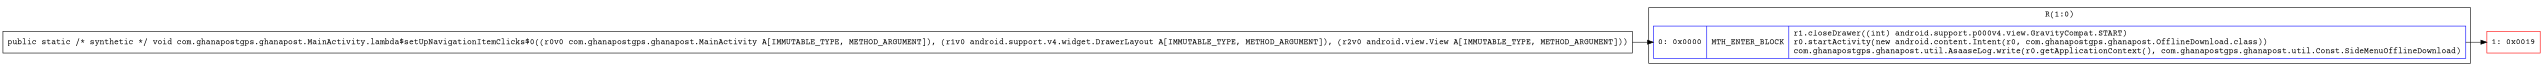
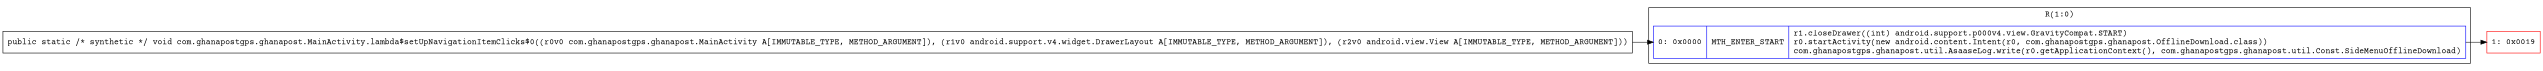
  digraph {
    rankdir=LR
    fontname="Courier Prime"
    node [shape=record fontname="Courier Prime"]
    edge [fontname="Courier Prime"]
-   n1 [color=blue label="{0\:\ 0x0000|MTH_ENTER_BLOCK\l|r1.closeDrawer((int) android.support.p000v4.view.GravityCompat.START)\lr0.startActivity(new android.content.Intent(r0, com.ghanapostgps.ghanapost.OfflineDownload.class))\lcom.ghanapostgps.ghanapost.util.AsaaseLog.write(r0.getApplicationContext(), com.ghanapostgps.ghanapost.util.Const.SideMenuOfflineDownload)\l}"]
+   n1 [color=blue label="{0\:\ 0x0000|MTH_ENTER_START\l|r1.closeDrawer((int) android.support.p000v4.view.GravityCompat.START)\lr0.startActivity(new android.content.Intent(r0, com.ghanapostgps.ghanapost.OfflineDownload.class))\lcom.ghanapostgps.ghanapost.util.AsaaseLog.write(r0.getApplicationContext(), com.ghanapostgps.ghanapost.util.Const.SideMenuOfflineDownload)\l}"]
    n2 [color=red label="{1\:\ 0x0019}"]
    n3 [label="{public static \/* synthetic *\/ void com.ghanapostgps.ghanapost.MainActivity.lambda$setUpNavigationItemClicks$0((r0v0 com.ghanapostgps.ghanapost.MainActivity A[IMMUTABLE_TYPE, METHOD_ARGUMENT]), (r1v0 android.support.v4.widget.DrawerLayout A[IMMUTABLE_TYPE, METHOD_ARGUMENT]), (r2v0 android.view.View A[IMMUTABLE_TYPE, METHOD_ARGUMENT])) }"]
    subgraph cluster_1 {
      label="R(1:0)"
      n1
    }
    n1 -> n2
    n3 -> n1
  }
